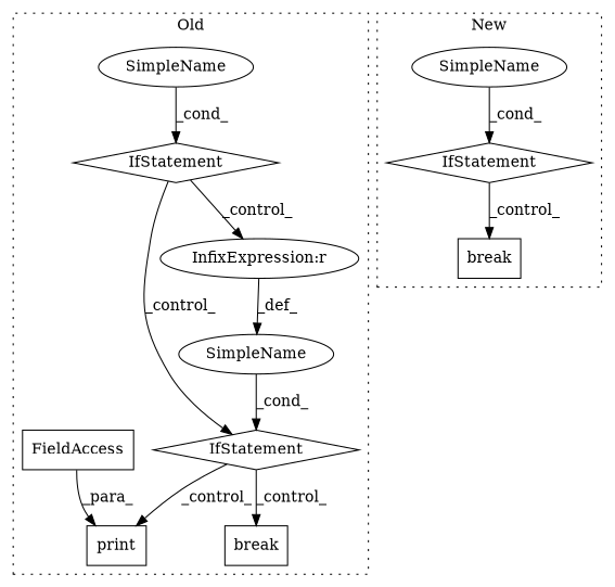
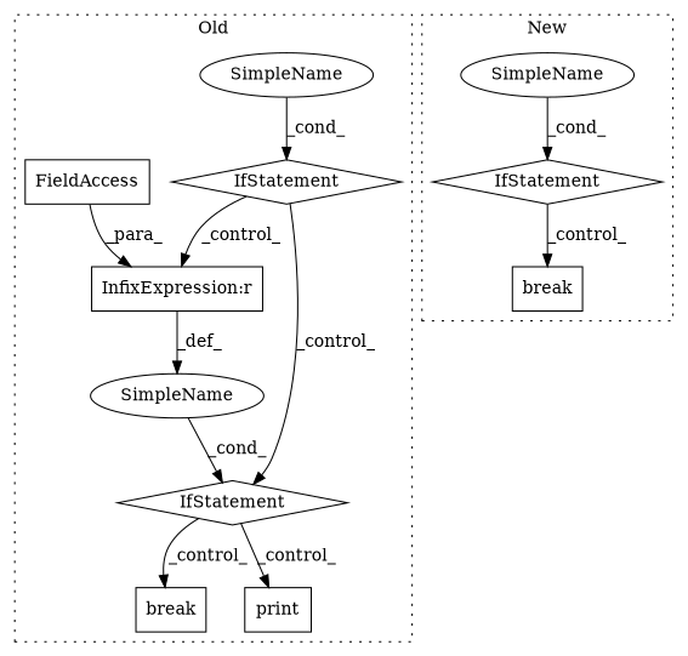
  digraph {
    node [a=25 shape=box]
    n1 [l="4,2" label=IfStatement s="492,527" shape=diamond]
    n2 [a=10 l=6 label=break s=601]
    n3 [a=42 label=SimpleName shape=ellipse]
-   n4 [a=27 l=3 label="InfixExpression:r" s=510 shape=ellipse]
+   n4 [a=27 l=3 label="InfixExpression:r" s=510]
    n5 [a=42 label=SimpleName shape=ellipse]
    n6 [a=22 l=14 label=FieldAccess s=513]
    n7 [a=32 l="6,1" label=print s="541,588"]
    n8 [l="4,2" label=IfStatement s="453,480" shape=diamond]
    n9 [a=10 l=6 label=break s=472]
    n10 [l="4,2" label=IfStatement s="430,460" shape=diamond]
    n11 [a=42 label=SimpleName shape=ellipse]
    subgraph cluster_1 {
      label=Old
      style=dotted
      n1
      n2
      n3
      n4
      n5
      n6
      n7
      n8
    }
    subgraph cluster_2 {
      label=New
      style=dotted
      n9
      n10
      n11
    }
    n1 -> n2 [label=_control_]
    n1 -> n7 [label=_control_]
    n3 -> n1 [label=_cond_]
    n4 -> n3 [label=_def_]
    n5 -> n8 [label=_cond_]
-   n6 -> n7 [label=_para_]
+   n6 -> n4 [label=_para_]
    n8 -> n1 [label=_control_]
    n8 -> n4 [label=_control_]
    n10 -> n9 [label=_control_]
    n11 -> n10 [label=_cond_]
  }
